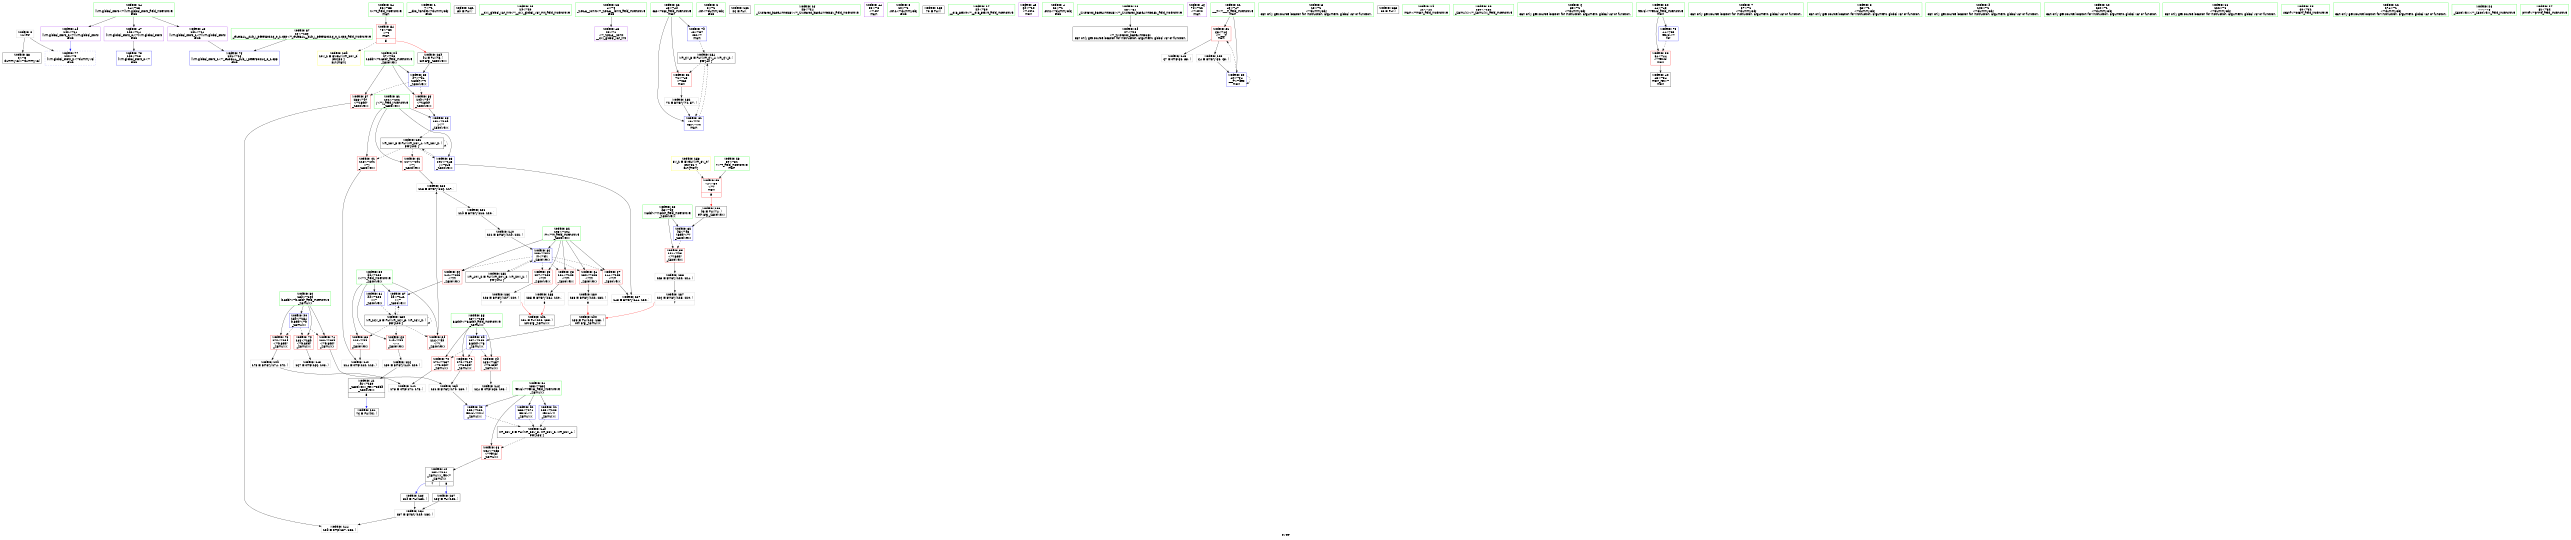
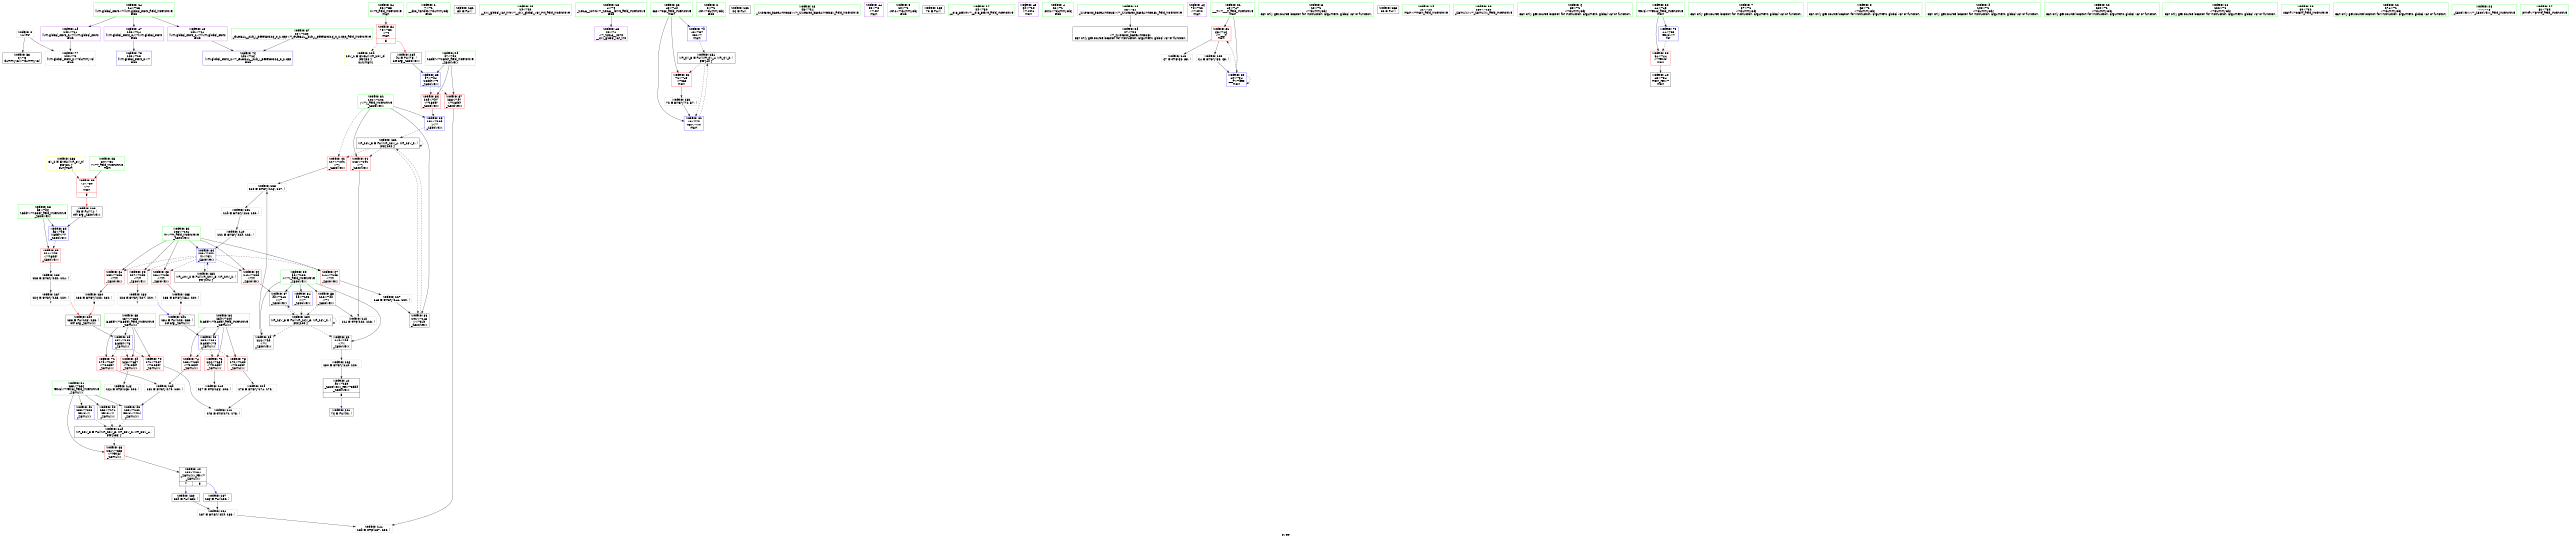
  digraph {
    fontname="DejaVu Sans"
    label=SVFG
    node [color=green fontname="DejaVu Sans" shape=record]
    edge [fontname="DejaVu Sans" style=solid]
    n1 [color=grey label="{NodeID: 0\nNullPtr}"]
    n2 [color=black label="{NodeID: 38\n2\<--3\ndummyVal\<--dummyVal\n}"]
    n3 [color=blue label="{NodeID: 77\n192\<--3\nllvm.global_ctors_2\<--dummyVal\nGlob }" style=dotted]
    n4 [label="{NodeID: 14\n14\<--18\nllvm.global_ctors\<--llvm.global_ctors_field_insensitive\nGlob }"]
    n5 [color=purple label="{NodeID: 47\n190\<--14\nllvm.global_ctors_0\<--llvm.global_ctors\nGlob }"]
    n6 [color=purple label="{NodeID: 48\n191\<--14\nllvm.global_ctors_1\<--llvm.global_ctors\nGlob }"]
    n7 [color=purple label="{NodeID: 49\n192\<--14\nllvm.global_ctors_2\<--llvm.global_ctors\nGlob }"]
    n8 [color=blue label="{NodeID: 75\n190\<--15\nllvm.global_ctors_0\<--\nGlob }"]
    n9 [color=blue label="{NodeID: 76\n191\<--16\nllvm.global_ctors_1\<--_GLOBAL__sub_I_peter50216_0_1.cpp\nGlob }"]
    n10 [label="{NodeID: 28\n95\<--96\nr.addr\<--r.addr_field_insensitive\n_Z5solvexx\n}"]
    n11 [color=red label="{NodeID: 55\n124\<--95\n\<--r.addr\n_Z5solvexx\n}"]
    n12 [color=blue label="{NodeID: 82\n95\<--93\nr.addr\<--r\n_Z5solvexx\n}"]
    n13 [color=grey label="{NodeID: 138\n125 = Binary(122, 124, )\n}"]
    n14 [color=grey label="{NodeID: 137\n126 = Binary(125, 120, )\n|{<s0>7}}"]
    n15 [color=black label="{NodeID: 42\n152\<--184\n_Z3mulxx_ret\<--\n_Z3mulxx\n|{<s0>7|<s1>8}}"]
    n16 [color=black label="{NodeID: 186\n129 = PHI(152, )\n}"]
    n17 [color=black label="{NodeID: 187\n136 = PHI(152, )\n}"]
    n18 [color=grey label="{NodeID: 134\n137 = Binary(129, 136, )\n}"]
    n19 [color=grey label="{NodeID: 144\n139 = cmp(137, 138, )\n}"]
    n20 [color=grey label="{NodeID: 139\n181 = Binary(179, 180, )\n}"]
    n21 [color=blue label="{NodeID: 93\n155\<--181\nretval\<--mul\n_Z3mulxx\n}"]
    n22 [color=black label="{NodeID: 149\nMR_22V_3 = PHI(MR_22V_5, MR_22V_2, MR_22V_4, )\npts\{156 \}\n}"]
    n23 [color=red label="{NodeID: 68\n184\<--155\n\<--retval\n_Z3mulxx\n}"]
    n24 [color=red label="{NodeID: 56\n109\<--97\n\<--t.addr\n_Z5solvexx\n}"]
    n25 [color=blue label="{NodeID: 85\n101\<--109\ny\<--\n_Z5solvexx\n}"]
    n26 [color=black label="{NodeID: 151\nMR_18V_3 = PHI(MR_18V_4, MR_18V_2, )\npts\{102 \}\n}"]
    n27 [color=blue label="{NodeID: 88\n101\<--145\ny\<--sub\n_Z5solvexx\n}"]
    n28 [color=red label="{NodeID: 61\n113\<--101\n\<--y\n_Z5solvexx\n}"]
    n29 [color=red label="{NodeID: 62\n117\<--101\n\<--y\n_Z5solvexx\n}"]
    n30 [color=red label="{NodeID: 70\n171\<--157\n\<--a.addr\n_Z3mulxx\n}"]
    n31 [color=grey label="{NodeID: 141\n175 = cmp(171, 173, )\n}"]
    n32 [color=blue label="{NodeID: 84\n99\<--108\nx\<--\n_Z5solvexx\n}"]
    n33 [color=black label="{NodeID: 150\nMR_16V_3 = PHI(MR_16V_5, MR_16V_2, )\npts\{100 \}\n}"]
    n34 [color=red label="{NodeID: 58\n112\<--99\n\<--x\n_Z5solvexx\n}"]
    n35 [color=red label="{NodeID: 59\n116\<--99\n\<--x\n_Z5solvexx\n}"]
    n36 [color=red label="{NodeID: 60\n149\<--99\n\<--x\n_Z5solvexx\n}"]
    n37 [color=blue label="{NodeID: 87\n99\<--141\nx\<--\n_Z5solvexx\n}"]
    n38 [color=grey label="{NodeID: 142\n114 = cmp(112, 113, )\n}"]
    n39 [color=grey label="{NodeID: 128\n118 = Binary(116, 117, )\n}"]
    n40 [color=grey label="{NodeID: 126\n150 = Binary(149, 120, )\n}"]
    n41 [label="{NodeID: 1\n7\<--1\n__dso_handle\<--dummyObj\nGlob }"]
    n42 [color=black label="{NodeID: 181\n59 = PHI()\n}"]
    n43 [label="{NodeID: 15\n19\<--20\n__cxx_global_var_init\<--__cxx_global_var_init_field_insensitive\n}"]
    n44 [label="{NodeID: 29\n97\<--98\nt.addr\<--t.addr_field_insensitive\n_Z5solvexx\n}"]
    n45 [color=red label="{NodeID: 57\n138\<--97\n\<--t.addr\n_Z5solvexx\n}"]
    n46 [color=blue label="{NodeID: 83\n97\<--94\nt.addr\<--t\n_Z5solvexx\n}"]
    n47 [color=black label="{NodeID: 41\n92\<--150\n_Z5solvexx_ret\<--add9\n_Z5solvexx\n|{<s0>5}}"]
    n48 [color=black label="{NodeID: 184\n76 = PHI(92, )\n}"]
    n49 [color=purple label="{NodeID: 43\n25\<--4\n\<--_ZStL8__ioinit\n__cxx_global_var_init\n}"]
    n50 [color=grey label="{NodeID: 140\n121 = Binary(119, 122, )\n}"]
    n51 [color=blue label="{NodeID: 86\n103\<--121\nm\<--div\n_Z5solvexx\n}"]
    n52 [color=red label="{NodeID: 63\n127\<--103\n\<--m\n_Z5solvexx\n}"]
    n53 [color=red label="{NodeID: 64\n132\<--103\n\<--m\n_Z5solvexx\n}"]
    n54 [color=red label="{NodeID: 65\n134\<--103\n\<--m\n_Z5solvexx\n}"]
    n55 [color=red label="{NodeID: 66\n141\<--103\n\<--m\n_Z5solvexx\n}"]
    n56 [color=red label="{NodeID: 67\n144\<--103\n\<--m\n_Z5solvexx\n}"]
    n57 [color=black label="{NodeID: 152\nMR_40V_2 = PHI(MR_20V_3, MR_20V_1, )\npts\{104 \}\n}"]
    n58 [color=grey label="{NodeID: 136\n128 = Binary(127, 120, )\n|{<s0>7}}"]
    n59 [color=grey label="{NodeID: 130\n133 = Binary(122, 132, )\n|{<s0>8}}"]
    n60 [color=grey label="{NodeID: 135\n135 = Binary(134, 120, )\n|{<s0>8}}"]
    n61 [color=grey label="{NodeID: 127\n145 = Binary(144, 120, )\n}"]
    n62 [color=black label="{NodeID: 154\nMR_6V_3 = PHI(MR_6V_4, MR_6V_2, )\npts\{49 \}\n}"]
    n63 [color=red label="{NodeID: 52\n71\<--48\n\<--cas\nmain\n}"]
    n64 [color=blue label="{NodeID: 81\n48\<--72\ncas\<--inc\nmain\n}"]
    n65 [color=grey label="{NodeID: 132\n72 = Binary(71, 57, )\n}"]
    n66 [color=red label="{NodeID: 71\n179\<--157\n\<--a.addr\n_Z3mulxx\n}"]
    n67 [label="{NodeID: 2\n8\<--1\n.str\<--dummyObj\nGlob }"]
    n68 [color=black label="{NodeID: 182\n26 = PHI()\n}"]
    n69 [label="{NodeID: 16\n23\<--24\n_ZNSt8ios_base4InitC1Ev\<--_ZNSt8ios_base4InitC1Ev_field_insensitive\n}"]
    n70 [label="{NodeID: 30\n99\<--100\nx\<--x_field_insensitive\n_Z5solvexx\n}"]
    n71 [color=grey label="{NodeID: 131\n119 = Binary(118, 120, )\n}"]
    n72 [color=purple label="{NodeID: 44\n58\<--8\n\<--.str\nmain\n}"]
    n73 [color=red label="{NodeID: 72\n166\<--159\n\<--b.addr\n_Z3mulxx\n}"]
    n74 [color=grey label="{NodeID: 145\n167 = cmp(166, 108, )\n}"]
    n75 [color=black label="{NodeID: 191\n154 = PHI(128, 135, )\n1st arg _Z3mulxx }"]
    n76 [color=black label="{NodeID: 190\n153 = PHI(126, 133, )\n0th arg _Z3mulxx }"]
    n77 [label="{NodeID: 3\n10\<--1\n.str.1\<--dummyObj\nGlob }"]
    n78 [color=black label="{NodeID: 183\n70 = PHI()\n}"]
    n79 [label="{NodeID: 17\n29\<--30\n__cxa_atexit\<--__cxa_atexit_field_insensitive\n}"]
    n80 [label="{NodeID: 31\n101\<--102\ny\<--y_field_insensitive\n_Z5solvexx\n}"]
    n81 [color=purple label="{NodeID: 45\n69\<--10\n\<--.str.1\nmain\n}"]
    n82 [color=red label="{NodeID: 73\n172\<--159\n\<--b.addr\n_Z3mulxx\n}"]
    n83 [color=grey label="{NodeID: 129\n173 = Binary(174, 172, )\n}"]
    n84 [label="{NodeID: 4\n12\<--1\n.str.2\<--dummyObj\nGlob }"]
    n85 [label="{NodeID: 18\n28\<--34\n_ZNSt8ios_base4InitD1Ev\<--_ZNSt8ios_base4InitD1Ev_field_insensitive\n}"]
    n86 [color=black label="{NodeID: 39\n27\<--28\n\<--_ZNSt8ios_base4InitD1Ev\nCan only get source location for instruction, argument, global var or function.}"]
    n87 [label="{NodeID: 32\n103\<--104\nm\<--m_field_insensitive\n_Z5solvexx\n}"]
    n88 [color=purple label="{NodeID: 46\n79\<--12\n\<--.str.2\nmain\n}"]
    n89 [color=grey label="{NodeID: 143\n67 = cmp(63, 55, )\n}"]
    n90 [color=red label="{NodeID: 74\n180\<--159\n\<--b.addr\n_Z3mulxx\n}"]
    n91 [label="{NodeID: 5\n15\<--1\n\<--dummyObj\nCan only get source location for instruction, argument, global var or function.}"]
    n92 [color=black label="{NodeID: 185\n80 = PHI()\n}"]
    n93 [label="{NodeID: 19\n41\<--42\nmain\<--main_field_insensitive\n}"]
    n94 [label="{NodeID: 33\n130\<--131\n_Z3mulxx\<--_Z3mulxx_field_insensitive\n}"]
    n95 [color=blue label="{NodeID: 89\n157\<--153\na.addr\<--a\n_Z3mulxx\n}"]
    n96 [color=red label="{NodeID: 69\n163\<--157\n\<--a.addr\n_Z3mulxx\n}"]
    n97 [color=yellow label="{NodeID: 158\n8V_1 = ENCHI(MR_8V_0)\npts\{51 \}\nFun[main]}" style=double]
    n98 [color=red label="{NodeID: 53\n74\<--50\n\<--r\nmain\n|{<s0>5}}"]
    n99 [color=black label="{NodeID: 188\n93 = PHI(74, )\n0th arg _Z5solvexx }"]
    n100 [color=grey label="{NodeID: 146\n164 = cmp(163, 108, )\n}"]
    n101 [label="{NodeID: 6\n55\<--1\n\<--dummyObj\nCan only get source location for instruction, argument, global var or function.}"]
    n102 [label="{NodeID: 20\n44\<--45\nretval\<--retval_field_insensitive\nmain\n}"]
    n103 [color=red label="{NodeID: 50\n84\<--44\n\<--retval\nmain\n}"]
    n104 [color=blue label="{NodeID: 78\n44\<--55\nretval\<--\nfor\n}"]
    n105 [color=black label="{NodeID: 40\n43\<--84\nmain_ret\<--\nmain\n}"]
    n106 [label="{NodeID: 34\n155\<--156\nretval\<--retval_field_insensitive\n_Z3mulxx\n}"]
    n107 [color=blue label="{NodeID: 91\n155\<--108\nretval\<--\n_Z3mulxx\n}"]
    n108 [color=blue label="{NodeID: 92\n155\<--174\nretval\<--\n_Z3mulxx\n}"]
    n109 [color=yellow label="{NodeID: 159\n10V_1 = ENCHI(MR_10V_0)\npts\{53 \}\nFun[main]}" style=double]
    n110 [color=red label="{NodeID: 54\n75\<--52\n\<--t\nmain\n|{<s0>5}}"]
    n111 [color=black label="{NodeID: 189\n94 = PHI(75, )\n1st arg _Z5solvexx }"]
    n112 [color=blue label="{NodeID: 90\n159\<--154\nb.addr\<--b\n_Z3mulxx\n}"]
    n113 [label="{NodeID: 7\n57\<--1\n\<--dummyObj\nCan only get source location for instruction, argument, global var or function.}"]
    n114 [label="{NodeID: 21\n46\<--47\n___T\<--___T_field_insensitive\nmain\n}"]
    n115 [color=red label="{NodeID: 51\n63\<--46\n\<--___T\nmain\n}"]
    n116 [color=blue label="{NodeID: 80\n46\<--64\n___T\<--dec\nmain\n}"]
    n117 [color=grey label="{NodeID: 133\n64 = Binary(63, 65, )\n}"]
    n118 [label="{NodeID: 35\n157\<--158\na.addr\<--a.addr_field_insensitive\n_Z3mulxx\n}"]
    n119 [label="{NodeID: 8\n65\<--1\n\<--dummyObj\nCan only get source location for instruction, argument, global var or function.}"]
    n120 [label="{NodeID: 22\n48\<--49\ncas\<--cas_field_insensitive\nmain\n}"]
    n121 [color=blue label="{NodeID: 79\n48\<--57\ncas\<--\nmain\n}"]
    n122 [label="{NodeID: 36\n159\<--160\nb.addr\<--b.addr_field_insensitive\n_Z3mulxx\n}"]
    n123 [label="{NodeID: 9\n108\<--1\n\<--dummyObj\nCan only get source location for instruction, argument, global var or function.}"]
    n124 [label="{NodeID: 23\n50\<--51\nr\<--r_field_insensitive\nmain\n}"]
    n125 [label="{NodeID: 37\n16\<--186\n_GLOBAL__sub_I_peter50216_0_1.cpp\<--_GLOBAL__sub_I_peter50216_0_1.cpp_field_insensitive\n}"]
    n126 [label="{NodeID: 10\n120\<--1\n\<--dummyObj\nCan only get source location for instruction, argument, global var or function.}"]
    n127 [label="{NodeID: 24\n52\<--53\nt\<--t_field_insensitive\nmain\n}"]
    n128 [label="{NodeID: 11\n122\<--1\n\<--dummyObj\nCan only get source location for instruction, argument, global var or function.}"]
    n129 [label="{NodeID: 25\n60\<--61\nscanf\<--scanf_field_insensitive\n}"]
    n130 [label="{NodeID: 12\n174\<--1\n\<--dummyObj\nCan only get source location for instruction, argument, global var or function.}"]
    n131 [label="{NodeID: 26\n77\<--78\n_Z5solvexx\<--_Z5solvexx_field_insensitive\n}"]
    n132 [label="{NodeID: 13\n4\<--6\n_ZStL8__ioinit\<--_ZStL8__ioinit_field_insensitive\nGlob }"]
    n133 [label="{NodeID: 27\n81\<--82\nprintf\<--printf_field_insensitive\n}"]
    n1 -> n2
    n1 -> n3
    n4 -> n5
    n4 -> n6
    n4 -> n7
    n5 -> n8
    n6 -> n9
-   n7 -> n3 [color=blue]
+   n7 -> n3
    n10 -> n11
    n10 -> n12
    n11 -> n13
    n12 -> n11 [style=dashed]
    n13 -> n14
    n14 -> n76 [color=red tailport=s0]
    n15 -> n16 [color=blue tailport=s0]
    n15 -> n17 [color=blue tailport=s1]
    n16 -> n18
    n17 -> n18
    n18 -> n19
    n20 -> n21
    n21 -> n22 [style=dashed]
    n22 -> n23 [style=dashed]
    n23 -> n15
    n24 -> n25
    n25 -> n26 [style=dashed]
    n26 -> n26 [style=dashed]
    n26 -> n27 [style=dashed]
    n26 -> n28 [style=dashed]
    n26 -> n29 [style=dashed]
    n27 -> n26 [style=dashed]
    n28 -> n38
    n29 -> n39
    n30 -> n31
    n32 -> n33 [style=dashed]
    n33 -> n33 [style=dashed]
-   n33 -> n34 [style=dashed]
+   n34 -> n33 [style=dashed]
    n33 -> n35 [style=dashed]
    n33 -> n36 [style=dashed]
    n33 -> n37 [style=dashed]
    n34 -> n38
    n35 -> n39
    n36 -> n40
    n37 -> n33 [style=dashed]
    n39 -> n71
    n40 -> n47
    n44 -> n24
    n44 -> n45
    n44 -> n46
    n45 -> n19
    n46 -> n24 [style=dashed]
    n46 -> n45 [style=dashed]
    n47 -> n48 [color=blue tailport=s0]
    n50 -> n51
    n51 -> n52 [style=dashed]
    n51 -> n53 [style=dashed]
    n51 -> n54 [style=dashed]
    n51 -> n55 [style=dashed]
    n51 -> n56 [style=dashed]
    n51 -> n57 [style=dashed]
    n52 -> n58
    n53 -> n59
    n54 -> n60
    n55 -> n37
    n56 -> n61
    n57 -> n51 [style=dashed]
-   n58 -> n75 [color=red tailport=s0]
+   n58 -> n75 [color=blue tailport=s0]
    n59 -> n76 [color=red tailport=s0]
    n60 -> n75 [color=red tailport=s0]
-   n27 -> n61
+   n61 -> n27
    n62 -> n63 [style=dashed]
    n62 -> n64 [style=dashed]
    n63 -> n65
    n64 -> n62 [style=dashed]
    n65 -> n64
    n66 -> n20
    n70 -> n32
    n70 -> n34
    n70 -> n35
    n70 -> n36
    n70 -> n37
    n71 -> n50
    n73 -> n74
+   n75 -> n112
    n76 -> n95
    n80 -> n25
    n80 -> n27
    n80 -> n28
-   n80 -> n29
+   n80 -> n29 [style=dashed]
    n82 -> n83
    n83 -> n31
    n85 -> n86
    n87 -> n51
    n87 -> n52
    n87 -> n53
    n87 -> n54
    n87 -> n55
    n87 -> n56
    n90 -> n20
    n95 -> n30 [style=dashed]
    n95 -> n66 [style=dashed]
    n95 -> n96 [style=dashed]
    n96 -> n100
    n97 -> n98 [style=dashed]
    n98 -> n99 [color=red tailport=s0]
    n99 -> n12
    n102 -> n103
    n102 -> n104
    n103 -> n105
    n104 -> n103 [style=dashed]
    n106 -> n21
    n106 -> n23
    n106 -> n107
    n106 -> n108
    n107 -> n22 [style=dashed]
    n108 -> n22 [style=dashed]
    n110 -> n109 [style=dashed]
    n110 -> n111 [color=red tailport=s0]
    n111 -> n46
    n112 -> n73 [style=dashed]
    n112 -> n82 [style=dashed]
    n112 -> n90 [style=dashed]
    n114 -> n115
    n114 -> n116
    n115 -> n89
    n115 -> n117
    n116 -> n115 [style=dashed]
    n116 -> n116 [style=dashed]
    n117 -> n116
    n118 -> n30
    n118 -> n66
    n118 -> n95
    n118 -> n96
    n120 -> n63
    n120 -> n64
    n120 -> n121
    n121 -> n62 [style=dashed]
    n122 -> n73
    n122 -> n82
    n122 -> n90
    n122 -> n112
    n124 -> n98
    n125 -> n9
    n127 -> n110
    n132 -> n49
  }
